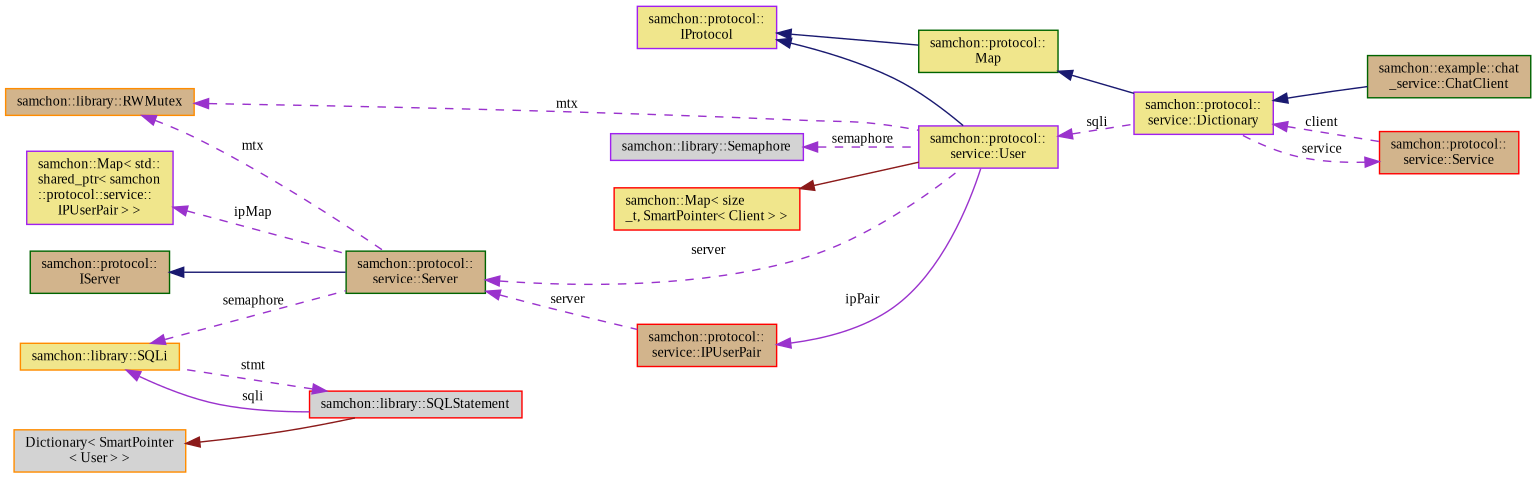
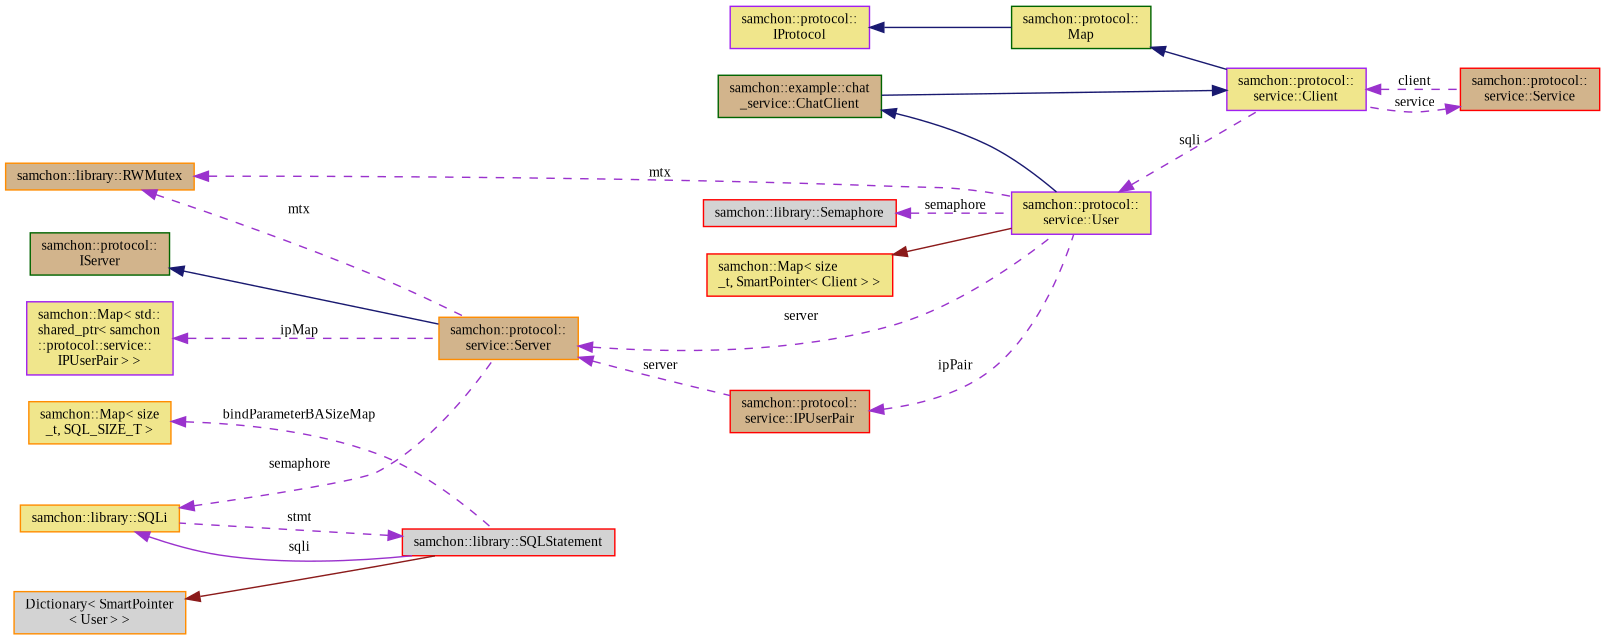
  digraph {
    fontname="Liberation Serif"
    rankdir=LR
    node [color=red fillcolor=khaki fontname="Liberation Serif" fontsize=10 shape=record style=filled]
    edge [color=darkorchid3 dir=back fontname="Liberation Serif" fontsize=10 labelfontname=Helvetica labelfontsize=10 style=dashed]
    n1 [color=darkgreen fillcolor=tan fontcolor=black height=0.2 label="samchon::example::chat\l_service::ChatClient" width=0.4]
-   n2 [color=purple height=0.2 label="samchon::protocol::\lservice::Dictionary" width=0.4]
+   n2 [color=purple height=0.2 label="samchon::protocol::\lservice::Client" width=0.4]
    n3 [fillcolor=tan height=0.2 label="samchon::protocol::\lservice::Service" width=0.4]
    n4 [color=darkgreen height=0.2 label="samchon::protocol::\lMap" width=0.4]
    n5 [color=purple height=0.2 label="samchon::protocol::\lIProtocol" width=0.4]
    n6 [color=purple height=0.2 label="samchon::protocol::\lservice::User" width=0.4]
    n7 [height=0.2 label="samchon::Map\< size\l_t, SmartPointer\< Client \> \>" width=0.4]
-   n8 [color=darkgreen fillcolor=tan height=0.2 label="samchon::protocol::\lservice::Server" width=0.4]
+   n8 [color=darkorange fillcolor=tan height=0.2 label="samchon::protocol::\lservice::Server" width=0.4]
    n9 [fillcolor=tan height=0.2 label="samchon::protocol::\lservice::IPUserPair" width=0.4]
    n10 [color=darkorange fillcolor=lightgrey height=0.2 label="Dictionary\< SmartPointer\l\< User \> \>" width=0.4]
    n11 [fillcolor=lightgrey height=0.2 label="samchon::library::SQLStatement" width=0.4]
    n12 [color=darkgreen fillcolor=tan height=0.2 label="samchon::protocol::\lIServer" width=0.4]
    n13 [color=darkorange fillcolor=tan height=0.2 label="samchon::library::RWMutex" width=0.4]
    n14 [color=purple height=0.2 label="samchon::Map\< std::\lshared_ptr\< samchon\l::protocol::service::\lIPUserPair \> \>" width=0.4]
    n15 [color=darkorange height=0.2 label="samchon::library::SQLi" width=0.4]
-   n17 [color=purple fillcolor=lightgrey height=0.2 label="samchon::library::Semaphore" width=0.4]
+   n16 [color=darkorange height=0.2 label="samchon::Map\< size\l_t, SQL_SIZE_T \>" width=0.4]
+   n17 [fillcolor=lightgrey height=0.2 label="samchon::library::Semaphore" width=0.4]
    n2 -> n1 [color=midnightblue style=solid]
    n2 -> n3 [label=" client"]
    n3 -> n2 [label=" service"]
    n4 -> n2 [color=midnightblue style=solid]
    n5 -> n4 [color=midnightblue style=solid]
-   n5 -> n6 [color=midnightblue style=solid]
+   n1 -> n6 [color=midnightblue style=solid]
    n6 -> n2 [label=" sqli"]
    n7 -> n6 [color=firebrick4 style=solid]
    n8 -> n6 [label=" server"]
    n8 -> n9 [label=" server"]
-   n9 -> n6 [label=" ipPair" style=solid]
+   n9 -> n6 [label=" ipPair"]
    n10 -> n11 [color=firebrick4 style=solid]
    n11 -> n15 [label=" stmt"]
    n12 -> n8 [color=midnightblue style=solid]
    n13 -> n6 [label=" mtx"]
    n13 -> n8 [label=" mtx"]
    n14 -> n8 [label=" ipMap"]
    n15 -> n8 [label=" semaphore"]
    n15 -> n11 [label=" sqli" style=solid]
+   n16 -> n11 [label=" bindParameterBASizeMap"]
    n17 -> n6 [label=" semaphore"]
  }
